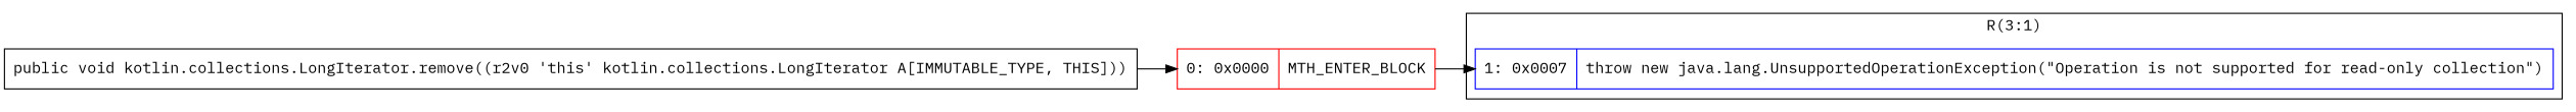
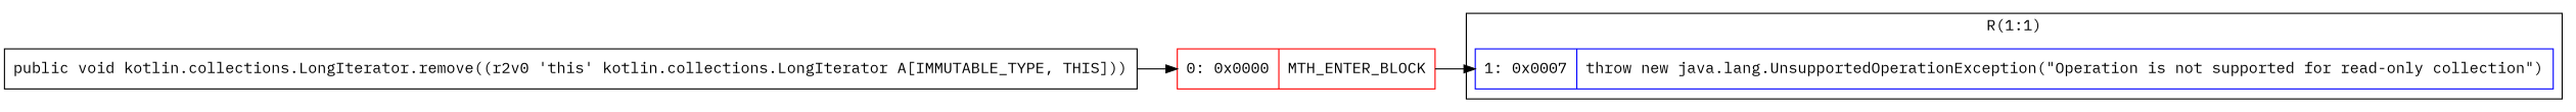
  digraph {
    rankdir=LR
    fontname="IBM Plex Mono"
    node [shape=record fontname="IBM Plex Mono"]
    edge [fontname="IBM Plex Mono"]
    n1 [color=blue label="{1\:\ 0x0007|throw new java.lang.UnsupportedOperationException(\"Operation is not supported for read\-only collection\")\l}"]
    n2 [color=red label="{0\:\ 0x0000|MTH_ENTER_BLOCK\l}"]
    n3 [label="{public void kotlin.collections.LongIterator.remove((r2v0 'this' kotlin.collections.LongIterator A[IMMUTABLE_TYPE, THIS])) }"]
    subgraph cluster_1 {
-     label="R(3:1)"
+     label="R(1:1)"
      n1
    }
    n2 -> n1
    n3 -> n2
  }
